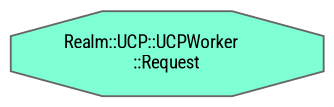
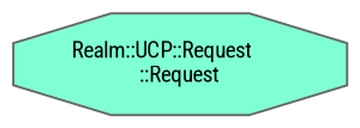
  digraph {
    rankdir=LR
    fontname="Roboto Condensed"
-   n1 [color=grey40 fillcolor=aquamarine fontname="Roboto Condensed" fontsize=10 height=0.2 label="Realm::UCP::UCPWorker\l::Request" shape=octagon style=filled width=0.4]
+   n1 [color=grey40 fillcolor=aquamarine fontname="Roboto Condensed" fontsize=10 height=0.2 label="Realm::UCP::Request\l::Request" shape=octagon style=filled width=0.4]
  }
